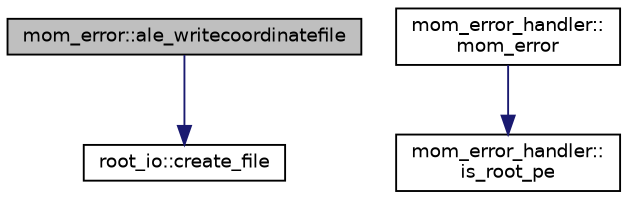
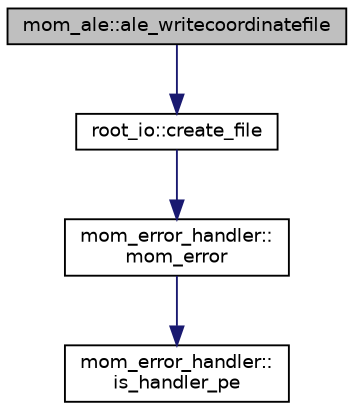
  digraph {
    rankdir=TB
    node [color=black fillcolor=white fontname=Helvetica fontsize=10 shape=record style=filled]
    edge [color=midnightblue fontname=Helvetica fontsize=10 labelfontname=Helvetica labelfontsize=10 style=solid]
-   n1 [fillcolor=grey75 fontcolor=black height=0.2 label="mom_error::ale_writecoordinatefile" width=0.4]
+   n1 [fillcolor=grey75 fontcolor=black height=0.2 label="mom_ale::ale_writecoordinatefile" width=0.4]
    n2 [height=0.2 label="root_io::create_file" width=0.4]
    n3 [height=0.2 label="mom_error_handler::\lmom_error" width=0.4]
-   n4 [height=0.2 label="mom_error_handler::\lis_root_pe" width=0.4]
+   n4 [height=0.2 label="mom_error_handler::\lis_handler_pe" width=0.4]
    n1 -> n2
+   n2 -> n3
    n3 -> n4
  }
